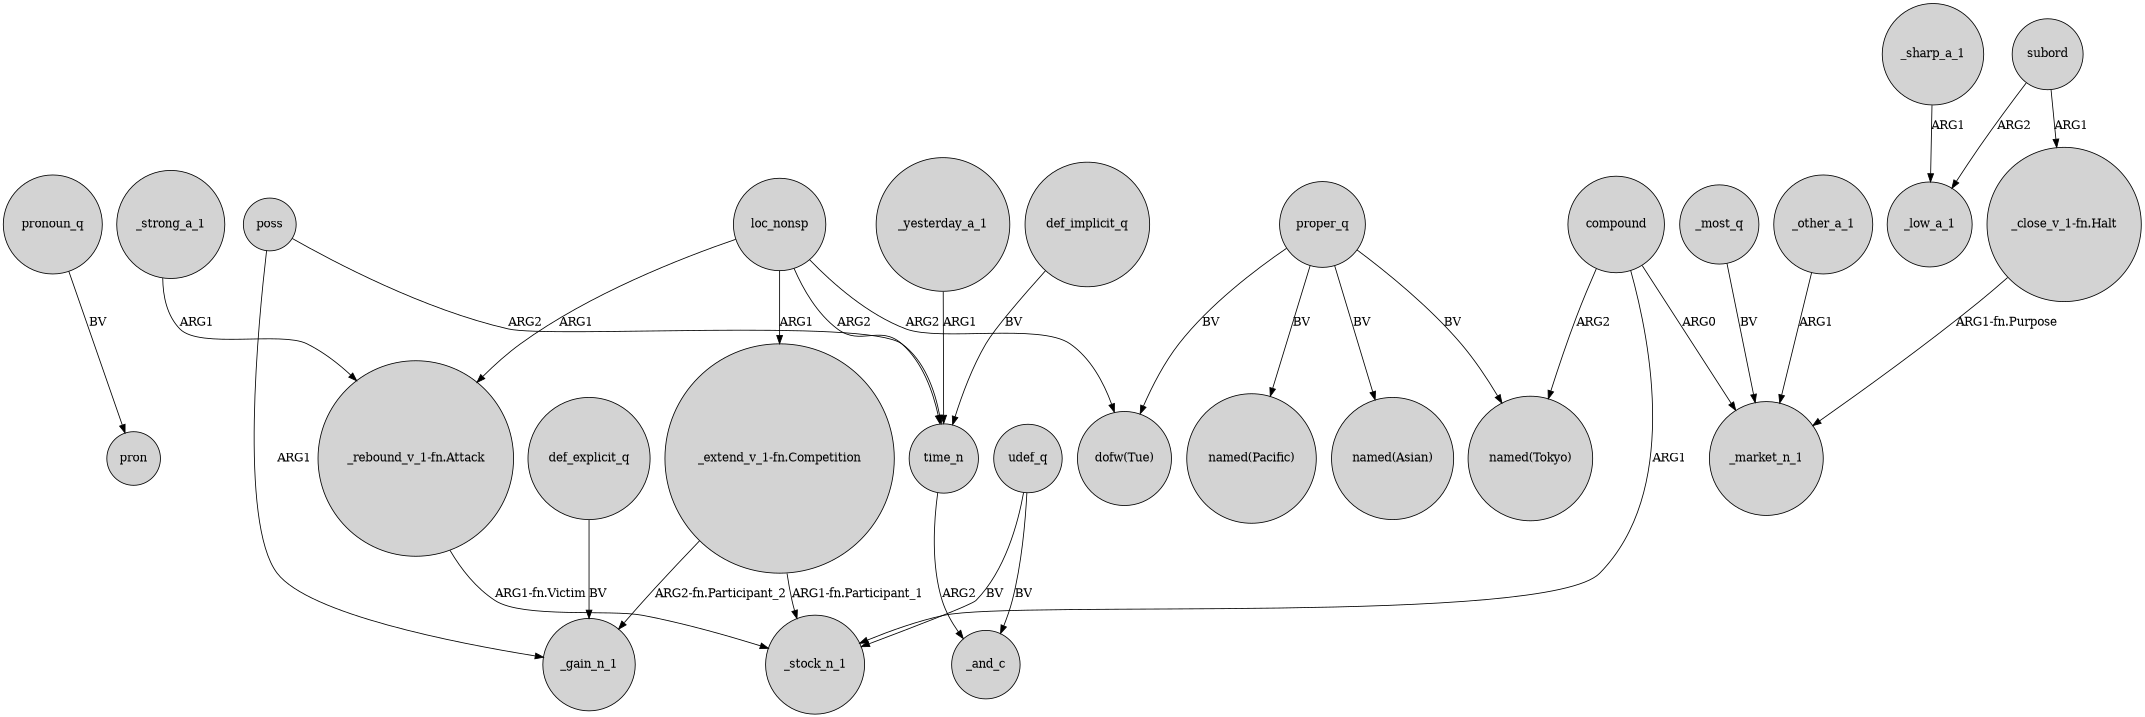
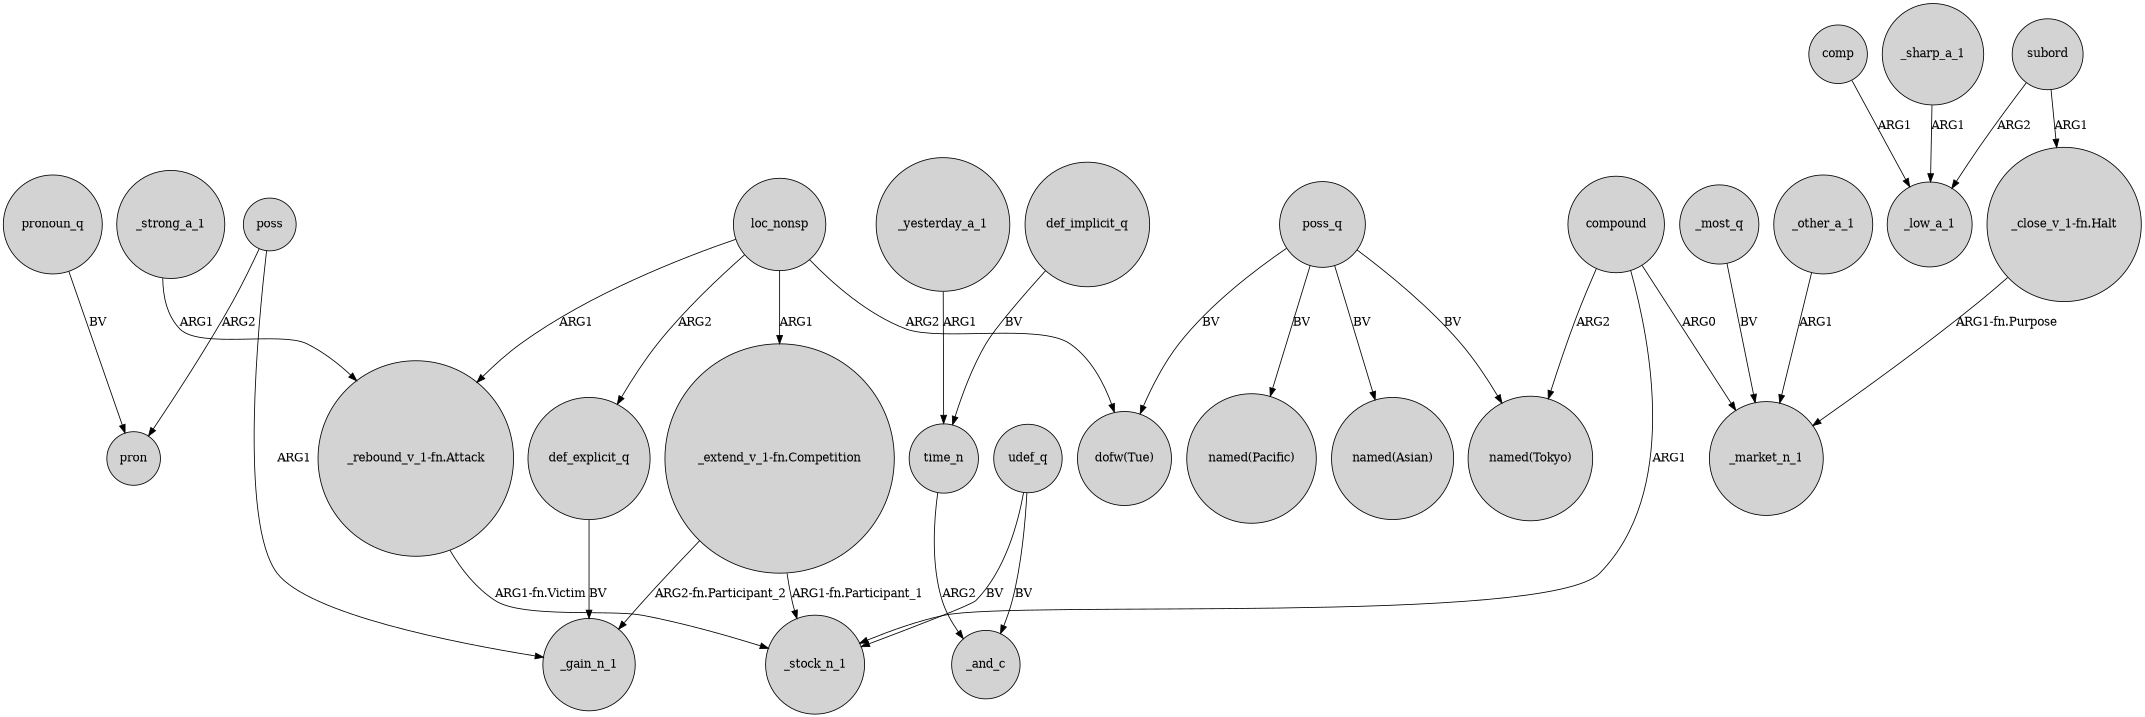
  digraph {
    node [shape=circle style=filled]
    "_rebound_v_1-fn.Attack"
    _stock_n_1
+   comp
    _low_a_1
    loc_nonsp
    time_n
    "_extend_v_1-fn.Competition"
    "dofw(Tue)"
    _and_c
    _gain_n_1
    _most_q
    _market_n_1
    poss
    pron
    _other_a_1
    subord
    "_close_v_1-fn.Halt"
    _yesterday_a_1
    udef_q
    compound
    "named(Tokyo)"
    def_explicit_q
    pronoun_q
    _sharp_a_1
    _strong_a_1
-   proper_q
+   proper_q [label=poss_q]
    "named(Pacific)"
    "named(Asian)"
    def_implicit_q
    "_rebound_v_1-fn.Attack" -> _stock_n_1 [label="ARG1-fn.Victim"]
+   comp -> _low_a_1 [label=ARG1]
    loc_nonsp -> "_rebound_v_1-fn.Attack" [label=ARG1]
-   loc_nonsp -> time_n [label=ARG2]
+   loc_nonsp -> def_explicit_q [label=ARG2]
    loc_nonsp -> "_extend_v_1-fn.Competition" [label=ARG1]
    loc_nonsp -> "dofw(Tue)" [label=ARG2]
    time_n -> _and_c [label=ARG2]
    "_extend_v_1-fn.Competition" -> _stock_n_1 [label="ARG1-fn.Participant_1"]
    "_extend_v_1-fn.Competition" -> _gain_n_1 [label="ARG2-fn.Participant_2"]
    _most_q -> _market_n_1 [label=BV]
    poss -> _gain_n_1 [label=ARG1]
-   poss -> time_n [label=ARG2]
+   poss -> pron [label=ARG2]
    _other_a_1 -> _market_n_1 [label=ARG1]
    subord -> _low_a_1 [label=ARG2]
    subord -> "_close_v_1-fn.Halt" [label=ARG1]
    "_close_v_1-fn.Halt" -> _market_n_1 [label="ARG1-fn.Purpose"]
    _yesterday_a_1 -> time_n [label=ARG1]
    udef_q -> _stock_n_1 [label=BV]
    udef_q -> _and_c [label=BV]
    compound -> _stock_n_1 [label=ARG1]
    compound -> _market_n_1 [label=ARG0]
    compound -> "named(Tokyo)" [label=ARG2]
    def_explicit_q -> _gain_n_1 [label=BV]
    pronoun_q -> pron [label=BV]
    _sharp_a_1 -> _low_a_1 [label=ARG1]
    _strong_a_1 -> "_rebound_v_1-fn.Attack" [label=ARG1]
    proper_q -> "dofw(Tue)" [label=BV]
    proper_q -> "named(Tokyo)" [label=BV]
    proper_q -> "named(Pacific)" [label=BV]
    proper_q -> "named(Asian)" [label=BV]
    def_implicit_q -> time_n [label=BV]
  }
